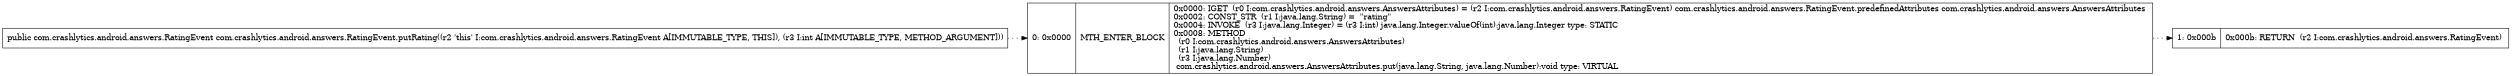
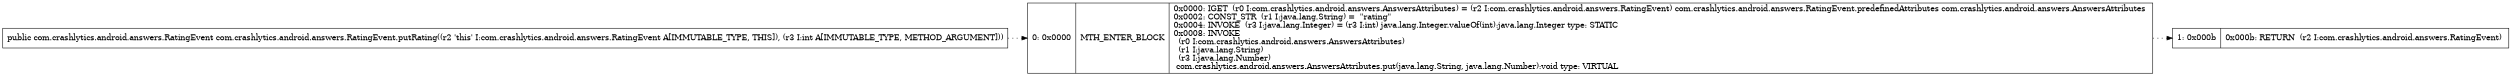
  digraph {
    rankdir=LR
    node [shape=record]
    edge [style=dotted]
-   n1 [label="{0\:\ 0x0000|MTH_ENTER_BLOCK\l|0x0000: IGET  (r0 I:com.crashlytics.android.answers.AnswersAttributes) = (r2 I:com.crashlytics.android.answers.RatingEvent) com.crashlytics.android.answers.RatingEvent.predefinedAttributes com.crashlytics.android.answers.AnswersAttributes \l0x0002: CONST_STR  (r1 I:java.lang.String) =  \"rating\" \l0x0004: INVOKE  (r3 I:java.lang.Integer) = (r3 I:int) java.lang.Integer.valueOf(int):java.lang.Integer type: STATIC \l0x0008: METHOD  \l  (r0 I:com.crashlytics.android.answers.AnswersAttributes)\l  (r1 I:java.lang.String)\l  (r3 I:java.lang.Number)\l com.crashlytics.android.answers.AnswersAttributes.put(java.lang.String, java.lang.Number):void type: VIRTUAL \l}"]
+   n1 [label="{0\:\ 0x0000|MTH_ENTER_BLOCK\l|0x0000: IGET  (r0 I:com.crashlytics.android.answers.AnswersAttributes) = (r2 I:com.crashlytics.android.answers.RatingEvent) com.crashlytics.android.answers.RatingEvent.predefinedAttributes com.crashlytics.android.answers.AnswersAttributes \l0x0002: CONST_STR  (r1 I:java.lang.String) =  \"rating\" \l0x0004: INVOKE  (r3 I:java.lang.Integer) = (r3 I:int) java.lang.Integer.valueOf(int):java.lang.Integer type: STATIC \l0x0008: INVOKE  \l  (r0 I:com.crashlytics.android.answers.AnswersAttributes)\l  (r1 I:java.lang.String)\l  (r3 I:java.lang.Number)\l com.crashlytics.android.answers.AnswersAttributes.put(java.lang.String, java.lang.Number):void type: VIRTUAL \l}"]
    n2 [label="{1\:\ 0x000b|0x000b: RETURN  (r2 I:com.crashlytics.android.answers.RatingEvent) \l}"]
    n3 [label="{public com.crashlytics.android.answers.RatingEvent com.crashlytics.android.answers.RatingEvent.putRating((r2 'this' I:com.crashlytics.android.answers.RatingEvent A[IMMUTABLE_TYPE, THIS]), (r3 I:int A[IMMUTABLE_TYPE, METHOD_ARGUMENT])) }"]
    n1 -> n2
    n3 -> n1
  }
